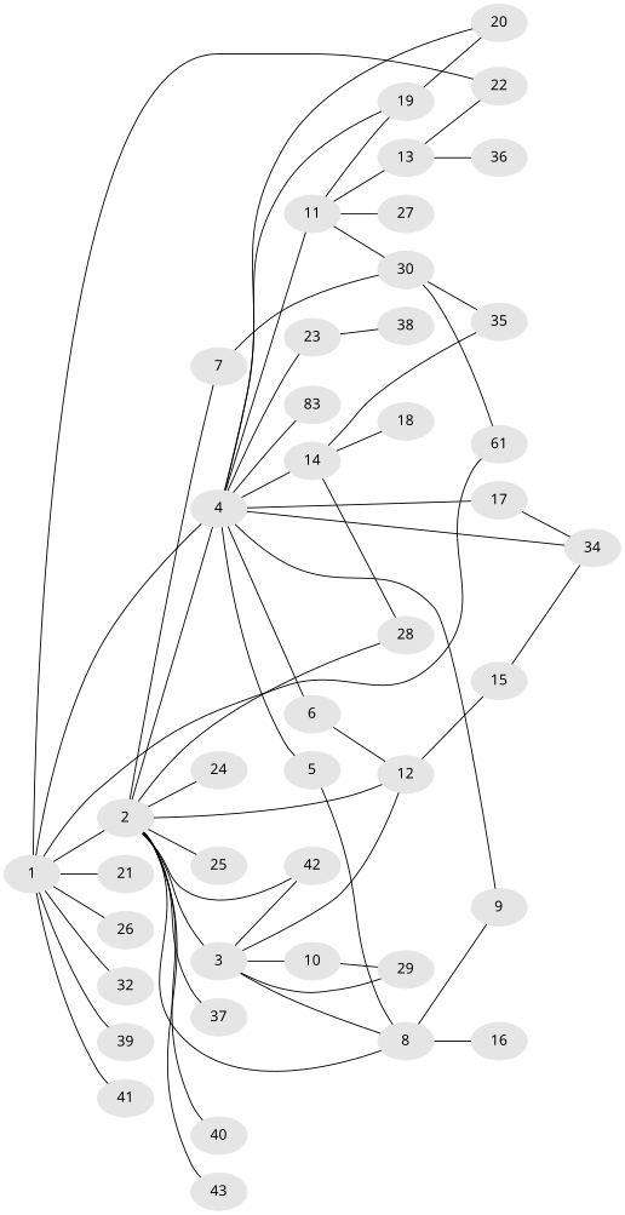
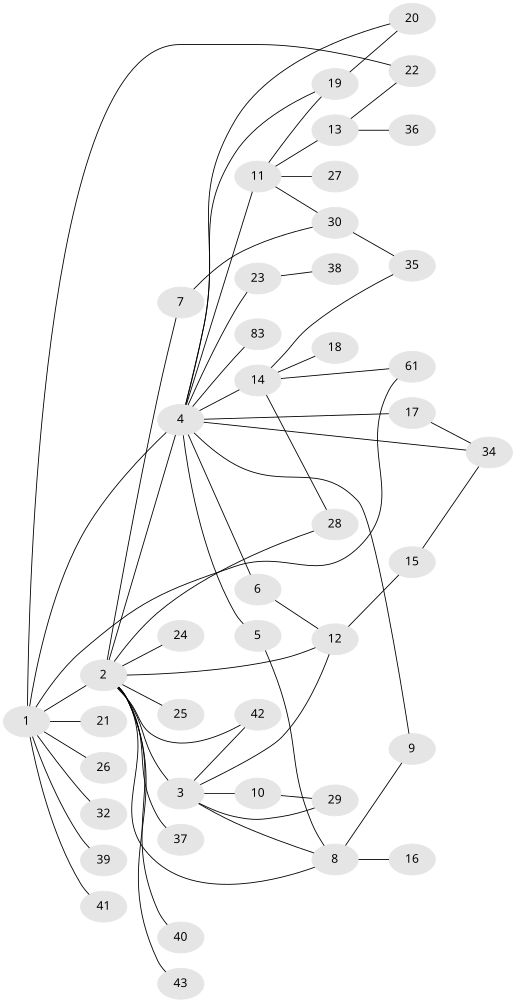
  graph {
    fontname="Noto Sans"
    rankdir=LR
    node [color=gray90 fontname="Noto Sans" style=filled]
    edge [fontname="Noto Sans" weight=1.0]
    1
    2
    4
    21
    22
    26
    n7 [label=61]
    32
    39
    41
    3
    7
    8
    12
    24
    25
    28
    37
    40
    42
    43
    5
    6
    9
    11
    14
    17
    19
    20
    23
    n31 [label=83]
    34
    10
    29
    30
    16
    15
    13
    27
    18
    35
    38
    36
    1 -- 2
    1 -- 4
    1 -- 21
    1 -- 22
    1 -- 26
    1 -- n7
    1 -- 32
    1 -- 39
    1 -- 41
    2 -- 4
    2 -- 3
    2 -- 7
    2 -- 8
    2 -- 12
    2 -- 24
    2 -- 25
    2 -- 28
    2 -- 37
    2 -- 40
    2 -- 42
    2 -- 43
    4 -- 5
    4 -- 6
    4 -- 9
    4 -- 11
    4 -- 14
    4 -- 17
    4 -- 19
    4 -- 20
    4 -- 23
    4 -- n31
    4 -- 34
    3 -- 8
    3 -- 12
    3 -- 42
    3 -- 10
    3 -- 29
    7 -- 30
    8 -- 9
    8 -- 16
    12 -- 15
    5 -- 8
    6 -- 12
    11 -- 19
    11 -- 30
    11 -- 13
    11 -- 27
    14 -- 28
    14 -- 18
    14 -- 35
    17 -- 34
    19 -- 20
    23 -- 38
    10 -- 29
-   30 -- n7
+   14 -- n7
    30 -- 35
    15 -- 34
    13 -- 22
    13 -- 36
  }
